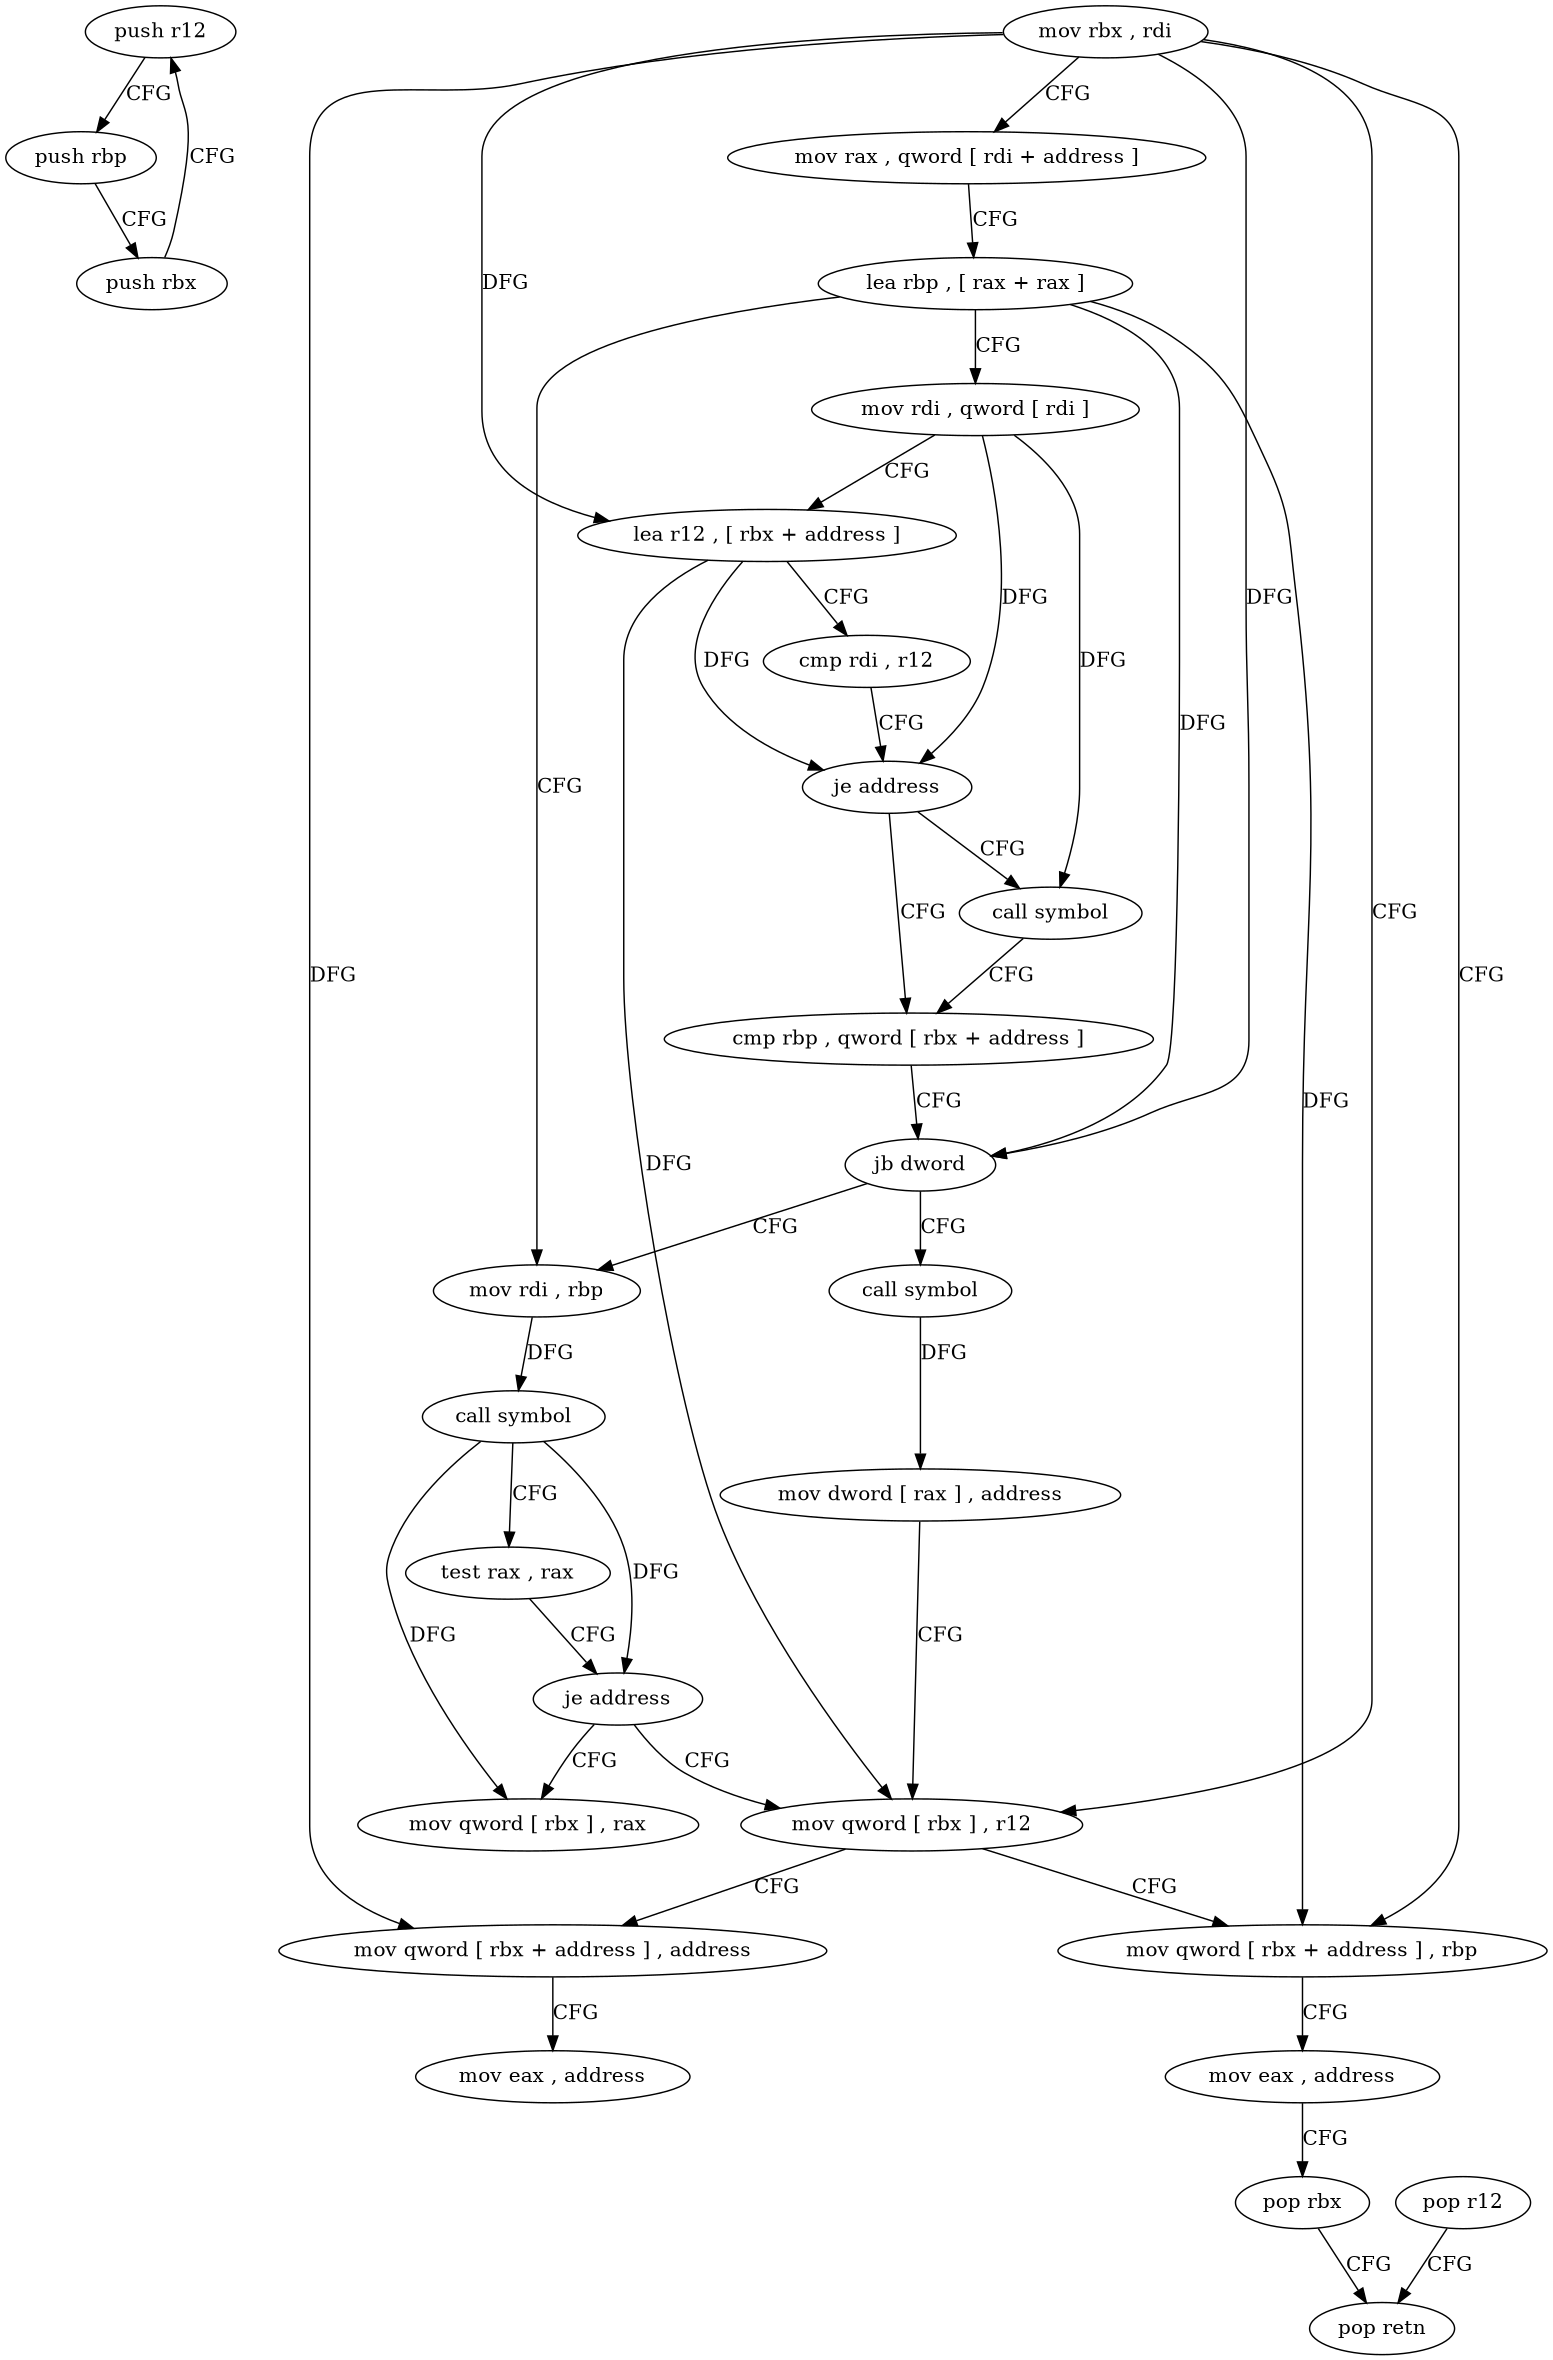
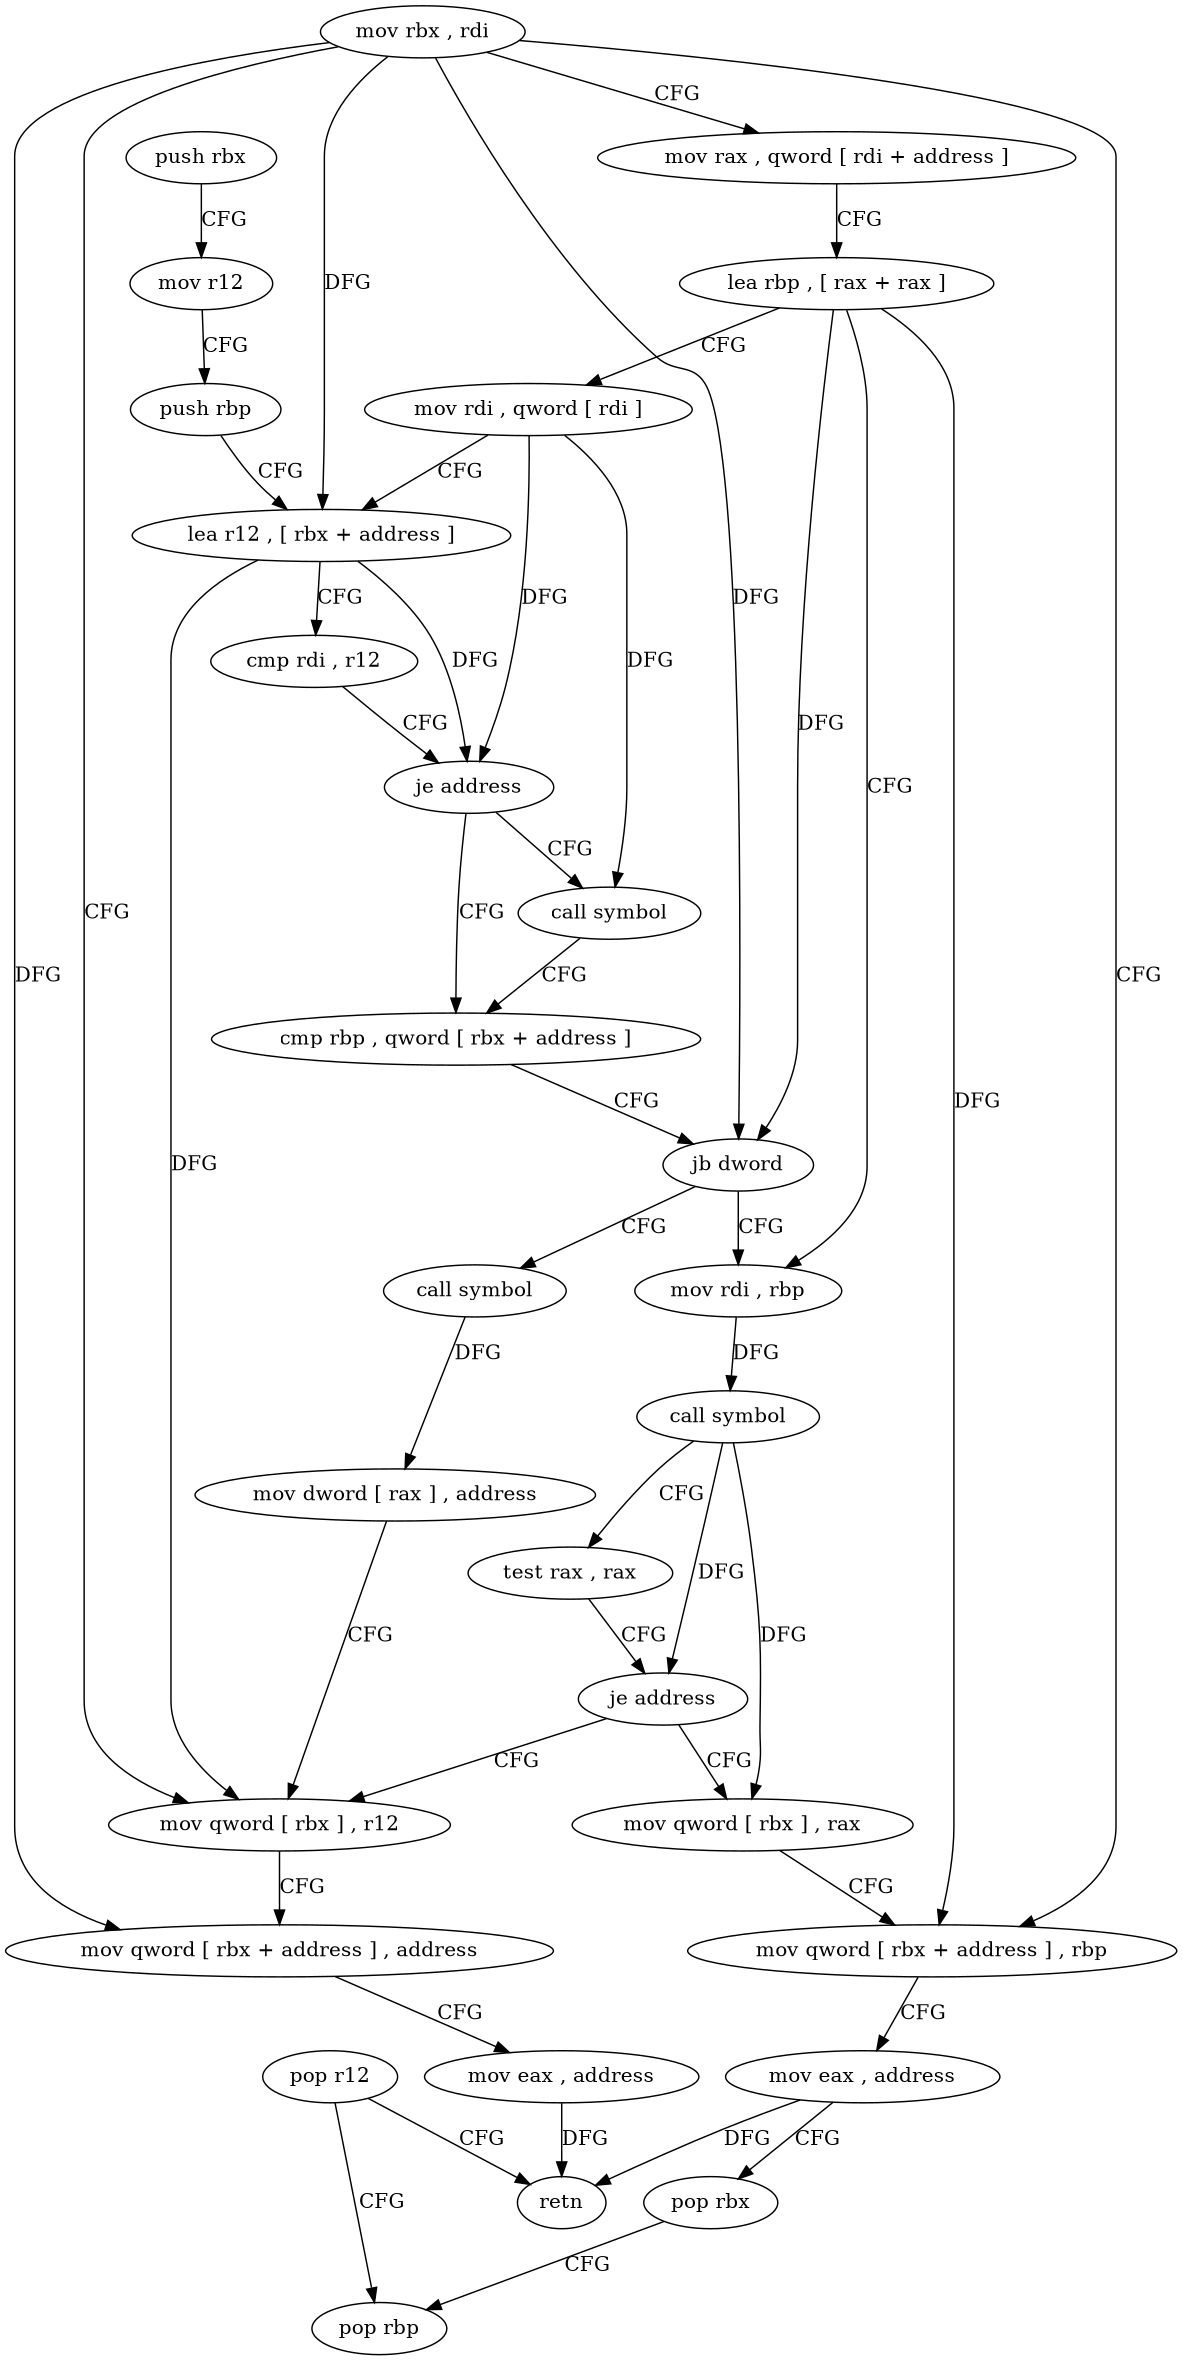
  digraph {
-   n1 [label="push r12"]
+   n1 [label="mov r12"]
    n2 [label="push rbp"]
    n3 [label="push rbx"]
    n4 [label="mov rbx , rdi"]
    n5 [label="mov rax , qword [ rdi + address ]"]
    n6 [label="lea r12 , [ rbx + address ]"]
    n7 [label="jb dword"]
    n8 [label="mov qword [ rbx ] , r12"]
    n9 [label="mov qword [ rbx + address ] , address"]
    n10 [label="mov qword [ rbx + address ] , rbp"]
    n11 [label="lea rbp , [ rax + rax ]"]
    n12 [label="je address"]
    n13 [label="cmp rdi , r12"]
    n14 [label="mov rdi , rbp"]
    n15 [label="call symbol"]
    n16 [label="mov qword [ rbx ] , rax"]
    n17 [label="mov eax , address"]
    n18 [label="mov eax , address"]
    n19 [label="mov rdi , qword [ rdi ]"]
    n20 [label="call symbol"]
    n21 [label="call symbol"]
    n22 [label="cmp rbp , qword [ rbx + address ]"]
    n23 [label="mov dword [ rax ] , address"]
    n24 [label="test rax , rax"]
    n25 [label="je address"]
    n26 [label="pop rbx"]
-   n27 [label="pop retn"]
+   n27 [label="pop rbp"]
    n28 [label="pop r12"]
+   n29 [label=retn]
    n1 -> n2 [label=CFG]
-   n2 -> n3 [label=CFG]
+   n2 -> n6 [label=CFG]
    n3 -> n1 [label=CFG]
    n4 -> n5 [label=CFG]
    n4 -> n6 [label=DFG]
    n4 -> n7 [label=DFG]
    n4 -> n8 [label=CFG]
    n4 -> n9 [label=DFG]
    n4 -> n10 [label=CFG]
    n5 -> n11 [label=CFG]
    n6 -> n8 [label=DFG]
    n6 -> n12 [label=DFG]
    n6 -> n13 [label=CFG]
    n7 -> n14 [label=CFG]
    n7 -> n15 [label=CFG]
    n8 -> n9 [label=CFG]
    n9 -> n17 [label=CFG]
    n10 -> n18 [label=CFG]
    n11 -> n7 [label=DFG]
    n11 -> n10 [label=DFG]
    n11 -> n14 [label=CFG]
    n11 -> n19 [label=CFG]
    n12 -> n20 [label=CFG]
    n12 -> n22 [label=CFG]
    n13 -> n12 [label=CFG]
    n14 -> n21 [label=DFG]
    n15 -> n23 [label=DFG]
-   n8 -> n10 [label=CFG]
+   n16 -> n10 [label=CFG]
+   n17 -> n29 [label=DFG]
    n18 -> n26 [label=CFG]
+   n18 -> n29 [label=DFG]
    n19 -> n6 [label=CFG]
    n19 -> n12 [label=DFG]
    n19 -> n20 [label=DFG]
    n20 -> n22 [label=CFG]
    n21 -> n16 [label=DFG]
    n21 -> n24 [label=CFG]
    n21 -> n25 [label=DFG]
    n22 -> n7 [label=CFG]
    n23 -> n8 [label=CFG]
    n24 -> n25 [label=CFG]
    n25 -> n8 [label=CFG]
    n25 -> n16 [label=CFG]
    n26 -> n27 [label=CFG]
    n28 -> n27 [label=CFG]
+   n28 -> n29 [label=CFG]
  }
